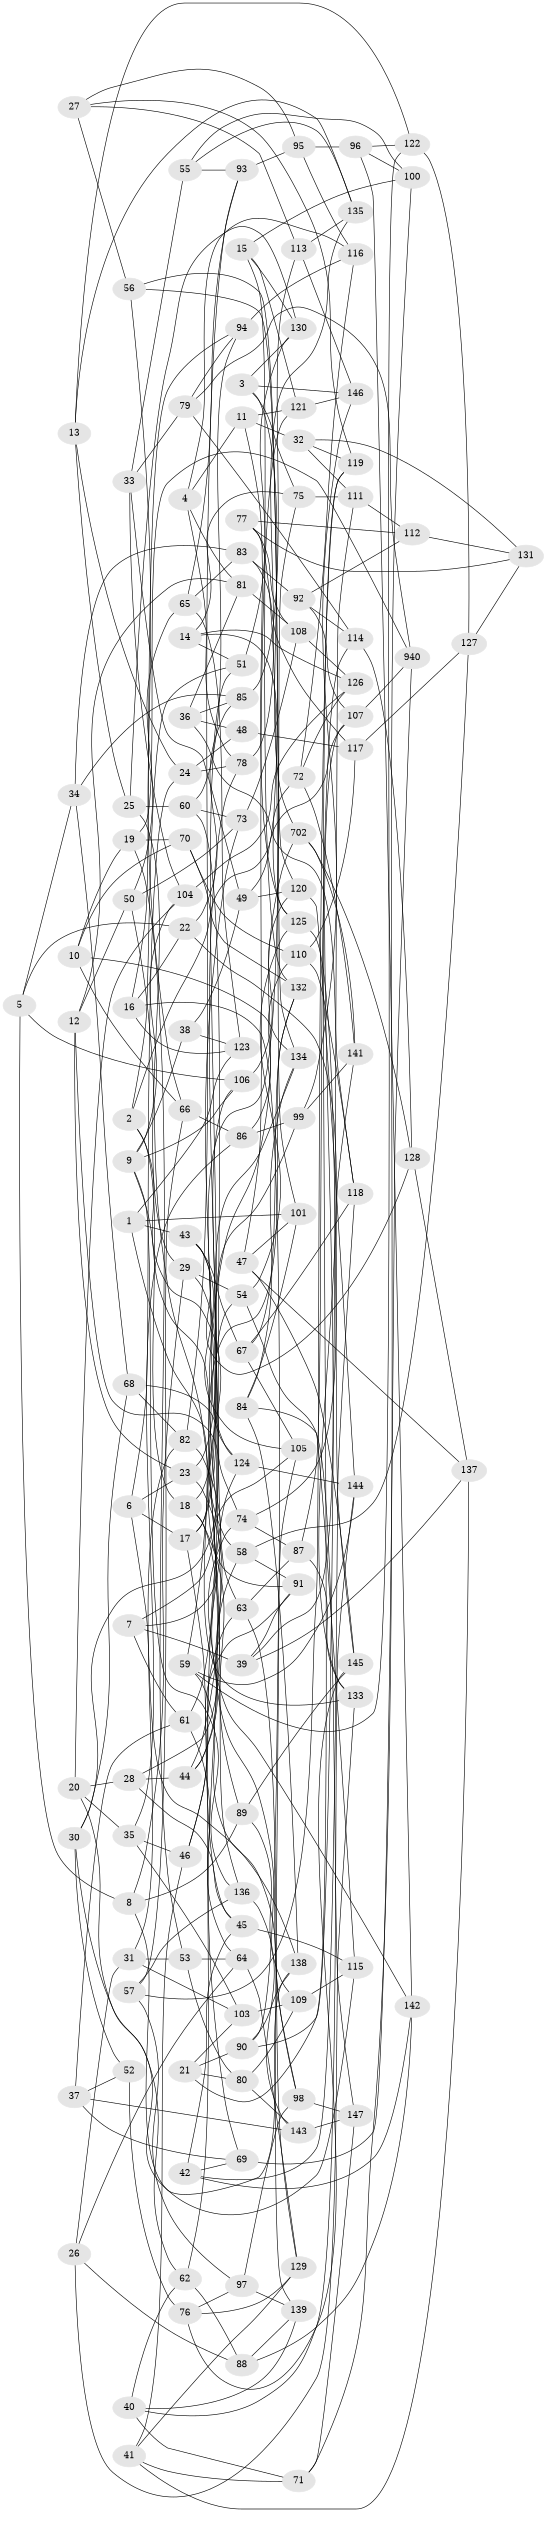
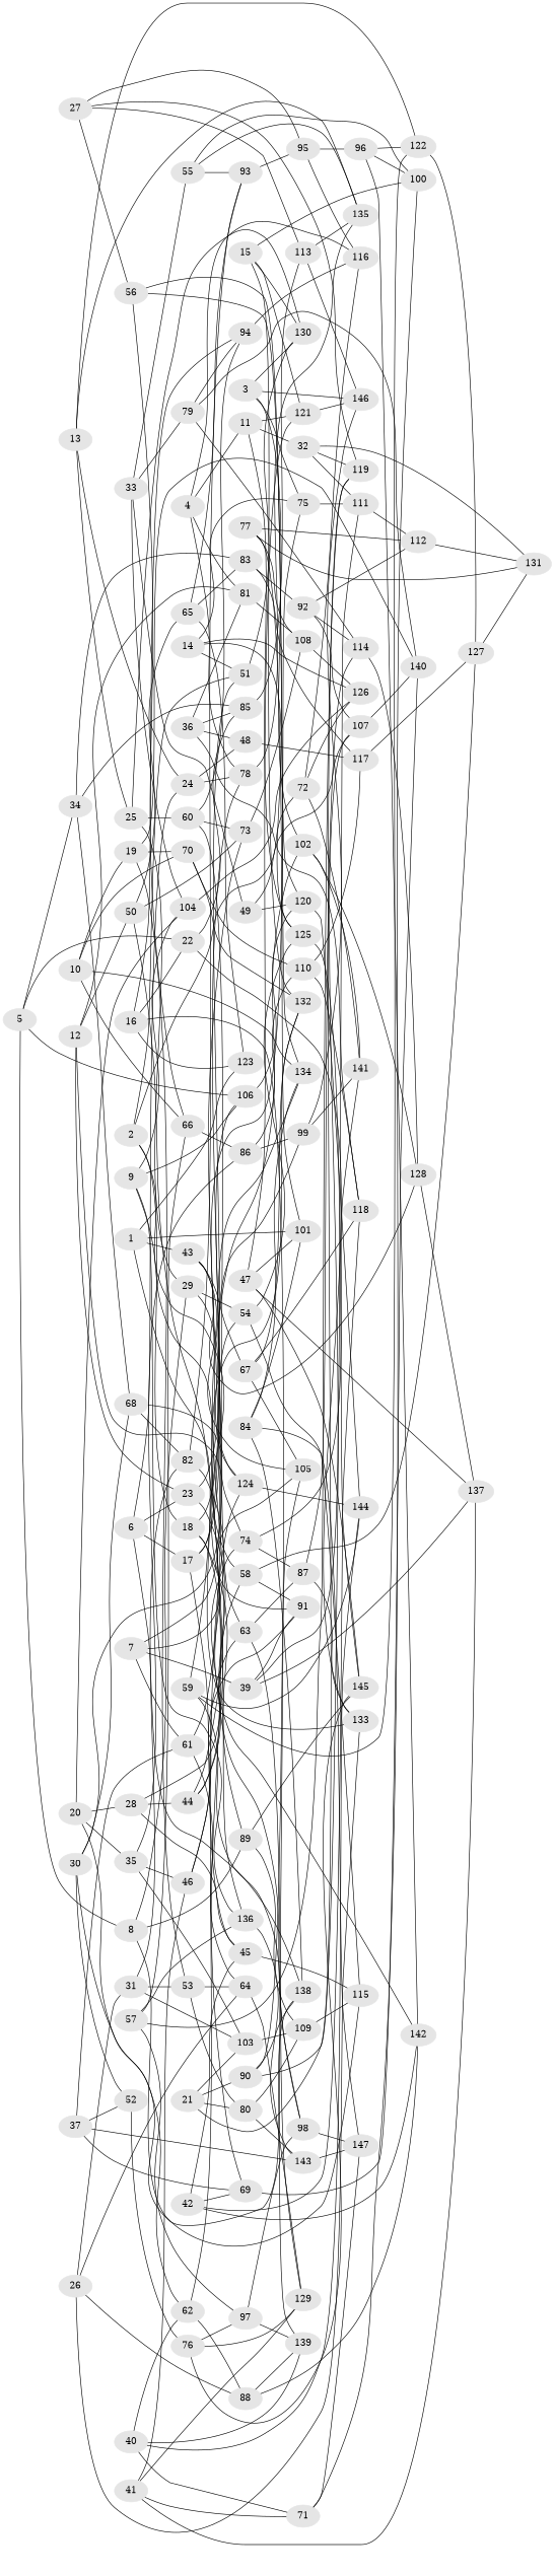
  graph {
    rankdir=LR
    node [color=gray90 style=filled]
    1
    43
    101
    123
    133
    105
    67
    128
    2
    18
    51
    58
    72
    75
    89
    136
    130
    91
    127
    116
    126
    141
    3
-   102 [label=702]
+   102
    146
    111
    4
    11
    78
    81
    32
    121
    125
    135
    108
    5
    8
    22
    34
    106
    29
    115
    85
    68
    83
    120
    6
    17
    23
    24
    138
    134
    45
    98
    48
    7
    39
    54
    61
    107
    137
    147
    64
    124
    145
    109
    9
-   38
    104
    49
    143
    10
    19
    66
    70
    53
-   140 [label=940]
+   140
    86
    132
    110
    119
    131
    12
    50
    74
    69
    65
    73
    87
    13
    25
    122
    60
    14
    15
    100
    16
    94
    139
    80
    20
    28
    35
    62
    44
    103
    46
    88
    21
    90
    113
    117
    63
    26
    31
    82
    129
    142
    27
    56
    95
    96
    144
    30
    52
    99
    76
    93
    112
    33
    55
    79
    114
    92
    36
    118
    37
    40
    71
    41
    42
    47
    97
    57
    59
    77
    84
    1 -- 43
    1 -- 101
    1 -- 123
    1 -- 133
    43 -- 105
    43 -- 67
    43 -- 128
    67 -- 105
    67 -- 132
    67 -- 118
    128 -- 137
    2 -- 18
    2 -- 51
    2 -- 58
    2 -- 72
    18 -- 75
    18 -- 89
    18 -- 136
    51 -- 130
    58 -- 91
    58 -- 127
    72 -- 116
    72 -- 126
    72 -- 141
    75 -- 111
    89 -- 145
    89 -- 109
    136 -- 143
    127 -- 131
    3 -- 75
    3 -- 130
    3 -- 102
    3 -- 146
    102 -- 128
    102 -- 141
    111 -- 112
    4 -- 116
    4 -- 11
    4 -- 78
    4 -- 81
    11 -- 32
    11 -- 121
    11 -- 125
    78 -- 135
    81 -- 108
    32 -- 111
    32 -- 119
    32 -- 131
    121 -- 146
    125 -- 145
    108 -- 126
    5 -- 8
    5 -- 22
    5 -- 34
    5 -- 106
    8 -- 89
    8 -- 29
    8 -- 115
    22 -- 133
    22 -- 85
    34 -- 85
    34 -- 68
    34 -- 83
    106 -- 120
    29 -- 54
    29 -- 124
    85 -- 113
    68 -- 124
    68 -- 82
    83 -- 117
    83 -- 92
    120 -- 144
    6 -- 17
    6 -- 23
    6 -- 24
    6 -- 138
    17 -- 51
    17 -- 134
    17 -- 45
    23 -- 106
    23 -- 98
    24 -- 78
    24 -- 48
    45 -- 115
    98 -- 147
    48 -- 117
    7 -- 105
    7 -- 39
    7 -- 54
    7 -- 61
    39 -- 91
    39 -- 107
    39 -- 137
    54 -- 125
    54 -- 147
    61 -- 78
    61 -- 64
    107 -- 140
    64 -- 129
    124 -- 144
    109 -- 115
    9 -- 136
    9 -- 91
    9 -- 106
-   9 -- 38
    9 -- 104
-   38 -- 123
-   38 -- 49
    104 -- 126
    49 -- 120
    49 -- 107
    143 -- 147
    10 -- 134
    10 -- 19
    10 -- 66
    10 -- 70
    19 -- 70
    19 -- 53
    19 -- 140
    66 -- 86
    70 -- 132
    70 -- 110
    53 -- 64
    53 -- 80
    86 -- 110
    86 -- 99
    110 -- 117
    110 -- 118
    12 -- 81
    12 -- 23
    12 -- 50
    12 -- 74
    50 -- 69
    50 -- 65
    50 -- 73
    74 -- 141
    74 -- 87
    69 -- 140
    65 -- 123
    65 -- 83
    65 -- 93
    73 -- 108
    87 -- 133
    87 -- 114
    13 -- 135
    13 -- 24
    13 -- 25
    13 -- 122
    25 -- 130
    25 -- 29
    25 -- 60
    122 -- 127
    60 -- 73
    60 -- 94
    60 -- 63
    14 -- 51
    14 -- 75
    14 -- 126
    14 -- 125
    15 -- 130
    15 -- 121
    15 -- 132
    15 -- 100
    16 -- 123
    16 -- 22
    16 -- 94
    16 -- 139
    94 -- 116
    80 -- 109
    80 -- 143
    20 -- 104
    20 -- 28
    20 -- 35
    20 -- 62
    28 -- 45
    28 -- 132
    28 -- 44
    35 -- 86
    35 -- 103
    35 -- 46
    62 -- 124
    62 -- 88
    44 -- 58
    44 -- 102
    44 -- 74
    103 -- 109
    46 -- 91
    46 -- 63
    88 -- 139
    88 -- 142
    21 -- 119
    21 -- 80
    21 -- 103
    21 -- 90
    90 -- 105
    90 -- 111
    90 -- 138
    113 -- 146
    113 -- 135
    117 -- 127
    63 -- 87
    63 -- 129
    26 -- 133
    26 -- 64
    26 -- 88
    26 -- 31
    31 -- 53
    31 -- 103
    31 -- 82
    82 -- 142
    82 -- 93
    27 -- 119
    27 -- 113
    27 -- 56
    27 -- 95
    56 -- 120
    56 -- 134
    56 -- 66
    95 -- 116
    95 -- 96
    96 -- 122
    96 -- 100
    96 -- 142
    30 -- 68
    30 -- 138
    30 -- 52
    30 -- 99
    52 -- 76
    99 -- 141
    99 -- 146
    76 -- 145
    76 -- 129
    76 -- 97
    93 -- 95
    112 -- 131
    33 -- 104
    33 -- 49
    33 -- 55
    33 -- 79
    55 -- 135
    55 -- 100
    55 -- 93
    79 -- 140
    79 -- 94
    79 -- 114
    114 -- 128
    92 -- 107
    92 -- 112
    92 -- 114
    36 -- 81
    36 -- 85
    36 -- 48
    36 -- 118
    37 -- 61
    37 -- 143
    37 -- 69
    37 -- 52
    40 -- 139
    40 -- 62
    40 -- 144
    40 -- 71
    71 -- 147
    71 -- 100
    41 -- 137
    41 -- 46
    41 -- 129
    41 -- 71
    42 -- 45
    42 -- 69
    42 -- 142
    42 -- 118
    47 -- 101
    47 -- 121
    47 -- 137
    47 -- 145
    97 -- 98
    97 -- 139
    57 -- 136
    57 -- 66
    57 -- 119
    57 -- 97
    59 -- 98
    59 -- 73
    59 -- 122
    59 -- 144
    77 -- 101
    77 -- 108
    77 -- 131
    77 -- 112
    84 -- 101
    84 -- 115
    84 -- 138
    84 -- 134
  }
